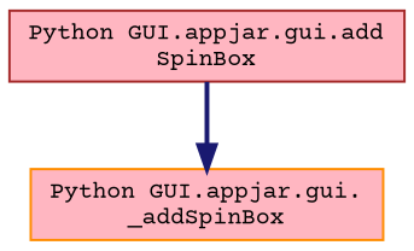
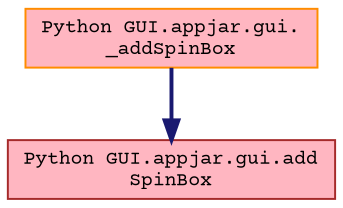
  digraph {
    rankdir=TB
    fontname="Courier Prime"
    node [fillcolor=lightpink fontname="Courier Prime" fontsize=10 shape=record style=filled]
    n1 [color=brown fontcolor=black height=0.2 label="Python GUI.appjar.gui.add\lSpinBox" width=0.4]
    n2 [color=darkorange height=0.2 label="Python GUI.appjar.gui.\l_addSpinBox" width=0.4]
-   n1 -> n2 [color=midnightblue fontname="Courier Prime" fontsize=10 labelfontname=Helvetica labelfontsize=10 style=bold]
+   n2 -> n1 [color=midnightblue fontname="Courier Prime" fontsize=10 labelfontname=Helvetica labelfontsize=10 style=bold]
  }
